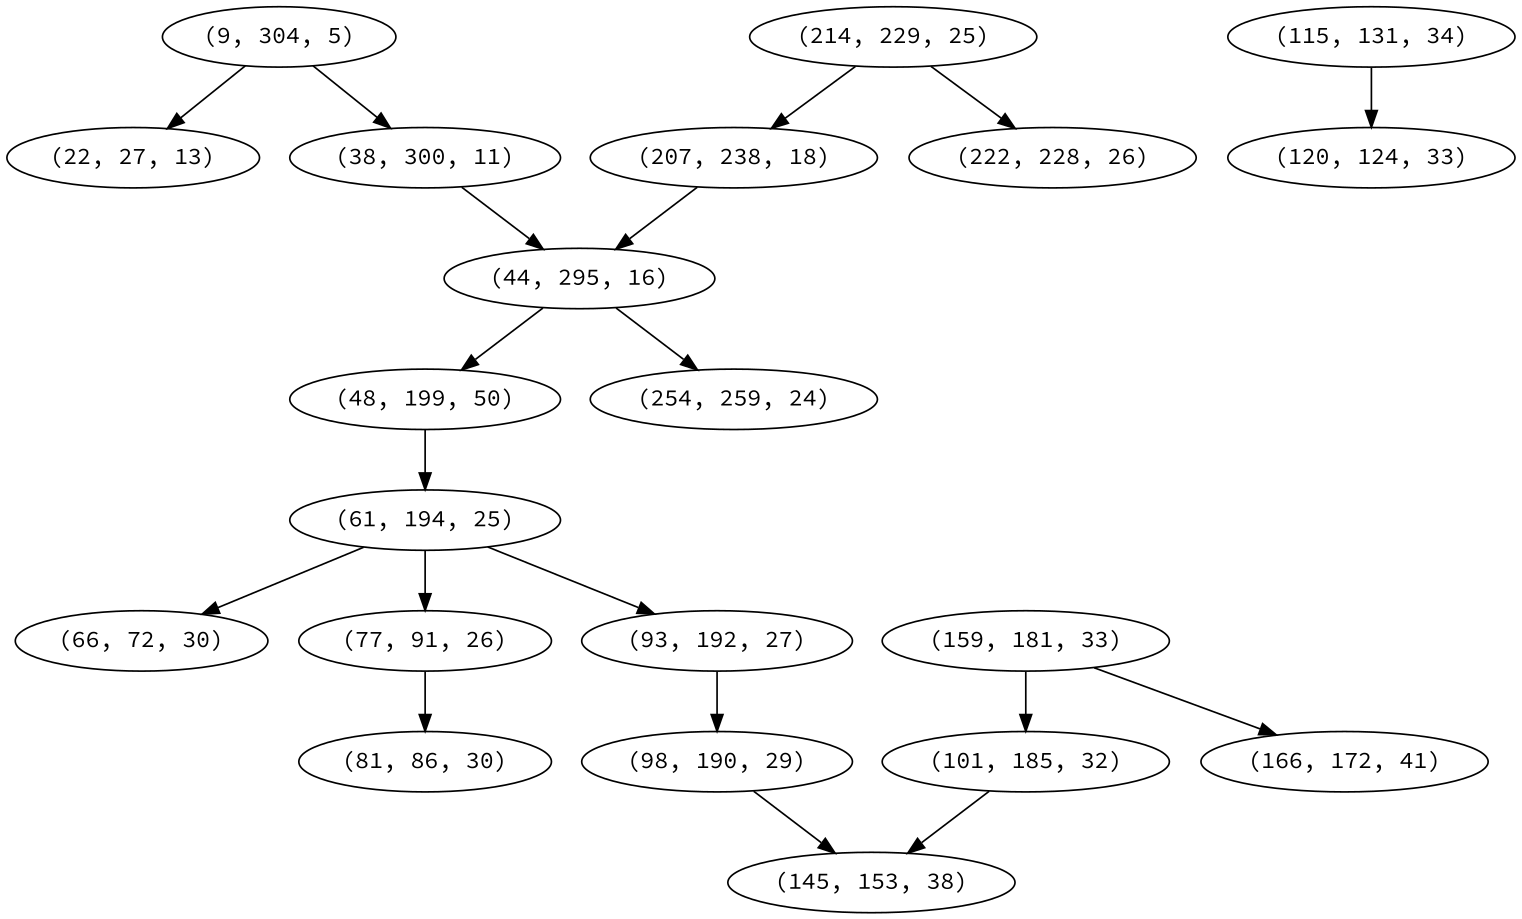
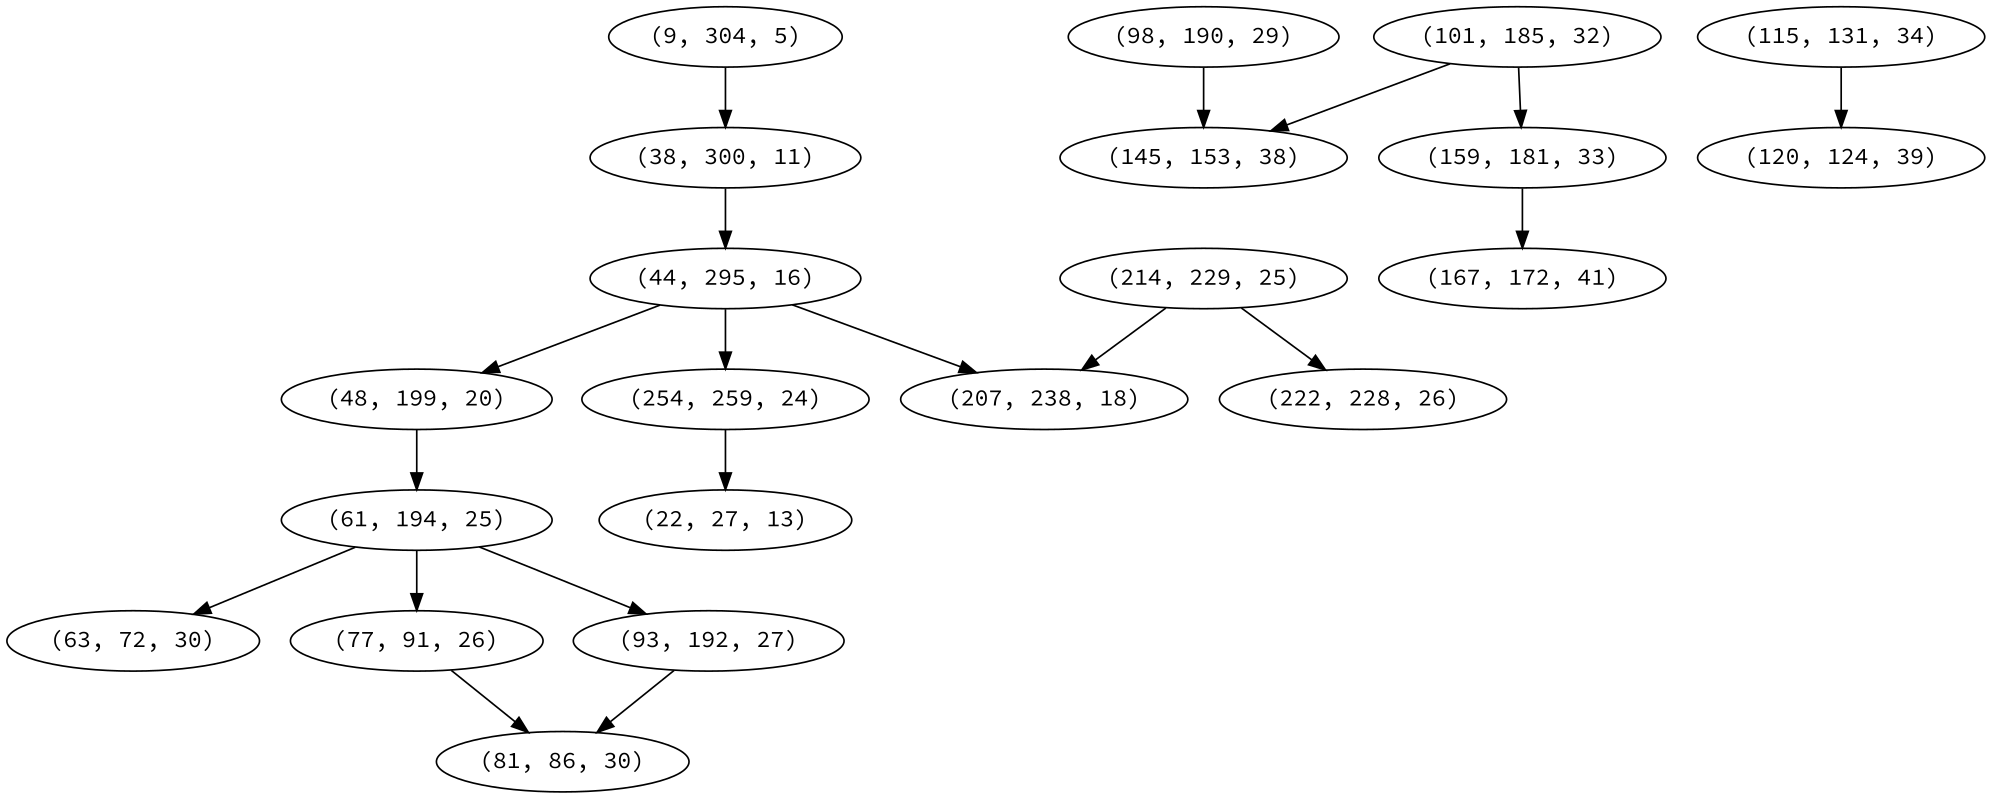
  digraph {
    fontname="Source Code Pro"
    node [fontname="Source Code Pro"]
    edge [fontname="Source Code Pro"]
    n1 [label="(9, 304, 5)"]
    "(22, 27, 13)"
    "(38, 300, 11)"
    "(44, 295, 16)"
-   "(48, 199, 20)" [label="(48, 199, 50)"]
+   "(48, 199, 20)"
    "(207, 238, 18)"
    "(254, 259, 24)"
    "(61, 194, 25)"
-   "(66, 72, 30)"
+   "(66, 72, 30)" [label="(63, 72, 30)"]
    "(77, 91, 26)"
    "(93, 192, 27)"
    "(81, 86, 30)"
    "(98, 190, 29)"
    "(145, 153, 38)"
    "(101, 185, 32)"
    "(159, 181, 33)"
    "(115, 131, 34)"
-   "(120, 124, 39)" [label="(120, 124, 33)"]
-   "(167, 172, 41)" [label="(166, 172, 41)"]
+   "(120, 124, 39)"
+   "(167, 172, 41)"
    "(214, 229, 25)"
    "(222, 228, 26)"
-   n1 -> "(22, 27, 13)"
+   "(254, 259, 24)" -> "(22, 27, 13)"
    n1 -> "(38, 300, 11)"
    "(38, 300, 11)" -> "(44, 295, 16)"
    "(44, 295, 16)" -> "(48, 199, 20)"
-   "(207, 238, 18)" -> "(44, 295, 16)"
+   "(44, 295, 16)" -> "(207, 238, 18)"
    "(44, 295, 16)" -> "(254, 259, 24)"
    "(48, 199, 20)" -> "(61, 194, 25)"
    "(61, 194, 25)" -> "(66, 72, 30)"
    "(61, 194, 25)" -> "(77, 91, 26)"
    "(61, 194, 25)" -> "(93, 192, 27)"
    "(77, 91, 26)" -> "(81, 86, 30)"
-   "(93, 192, 27)" -> "(98, 190, 29)"
+   "(93, 192, 27)" -> "(81, 86, 30)"
    "(98, 190, 29)" -> "(145, 153, 38)"
    "(101, 185, 32)" -> "(145, 153, 38)"
-   "(159, 181, 33)" -> "(101, 185, 32)"
+   "(101, 185, 32)" -> "(159, 181, 33)"
    "(159, 181, 33)" -> "(167, 172, 41)"
    "(115, 131, 34)" -> "(120, 124, 39)"
    "(214, 229, 25)" -> "(207, 238, 18)"
    "(214, 229, 25)" -> "(222, 228, 26)"
  }
